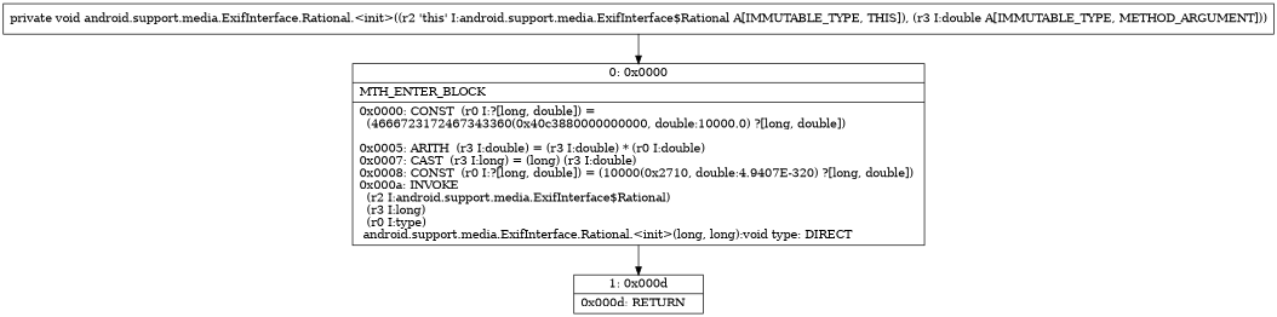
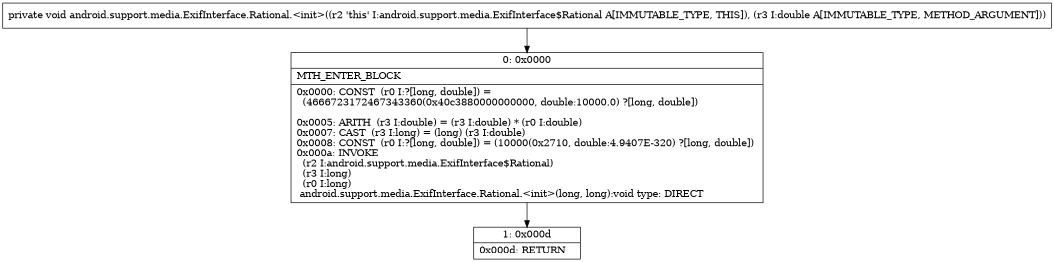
  digraph {
    node [shape=record]
-   n1 [label="{0\:\ 0x0000|MTH_ENTER_BLOCK\l|0x0000: CONST  (r0 I:?[long, double]) = \l  (4666723172467343360(0x40c3880000000000, double:10000.0) ?[long, double])\l \l0x0005: ARITH  (r3 I:double) = (r3 I:double) * (r0 I:double) \l0x0007: CAST  (r3 I:long) = (long) (r3 I:double) \l0x0008: CONST  (r0 I:?[long, double]) = (10000(0x2710, double:4.9407E\-320) ?[long, double]) \l0x000a: INVOKE  \l  (r2 I:android.support.media.ExifInterface$Rational)\l  (r3 I:long)\l  (r0 I:type)\l android.support.media.ExifInterface.Rational.\<init\>(long, long):void type: DIRECT \l}"]
+   n1 [label="{0\:\ 0x0000|MTH_ENTER_BLOCK\l|0x0000: CONST  (r0 I:?[long, double]) = \l  (4666723172467343360(0x40c3880000000000, double:10000.0) ?[long, double])\l \l0x0005: ARITH  (r3 I:double) = (r3 I:double) * (r0 I:double) \l0x0007: CAST  (r3 I:long) = (long) (r3 I:double) \l0x0008: CONST  (r0 I:?[long, double]) = (10000(0x2710, double:4.9407E\-320) ?[long, double]) \l0x000a: INVOKE  \l  (r2 I:android.support.media.ExifInterface$Rational)\l  (r3 I:long)\l  (r0 I:long)\l android.support.media.ExifInterface.Rational.\<init\>(long, long):void type: DIRECT \l}"]
    n2 [label="{1\:\ 0x000d|0x000d: RETURN   \l}"]
    n3 [label="{private void android.support.media.ExifInterface.Rational.\<init\>((r2 'this' I:android.support.media.ExifInterface$Rational A[IMMUTABLE_TYPE, THIS]), (r3 I:double A[IMMUTABLE_TYPE, METHOD_ARGUMENT])) }"]
    n1 -> n2
    n3 -> n1
  }
